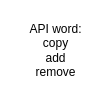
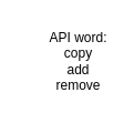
  <mxCell id="0" />
  <mxCell id="1" parent="0" />
- <mxCell id="2" value="API word:&lt;br&gt;copy&lt;br&gt;add&lt;br&gt;remove&lt;br&gt;" style="text;html=1;align=center;verticalAlign=middle;resizable=0;points=[];autosize=1;strokeColor=none;fillColor=none;" vertex="1" parent="1"><mxGeometry x="20" y="20" width="70" height="60" as="geometry" /></mxCell>
+ <mxCell id="2" value="API word:&lt;br&gt;copy&lt;br&gt;add&lt;br&gt;remove&lt;br&gt;" style="text;html=1;align=center;verticalAlign=middle;resizable=0;points=[];autosize=1;strokeColor=none;fillColor=none;" vertex="1" parent="1"><mxGeometry x="35" y="25" width="70" height="60" as="geometry" /></mxCell>
